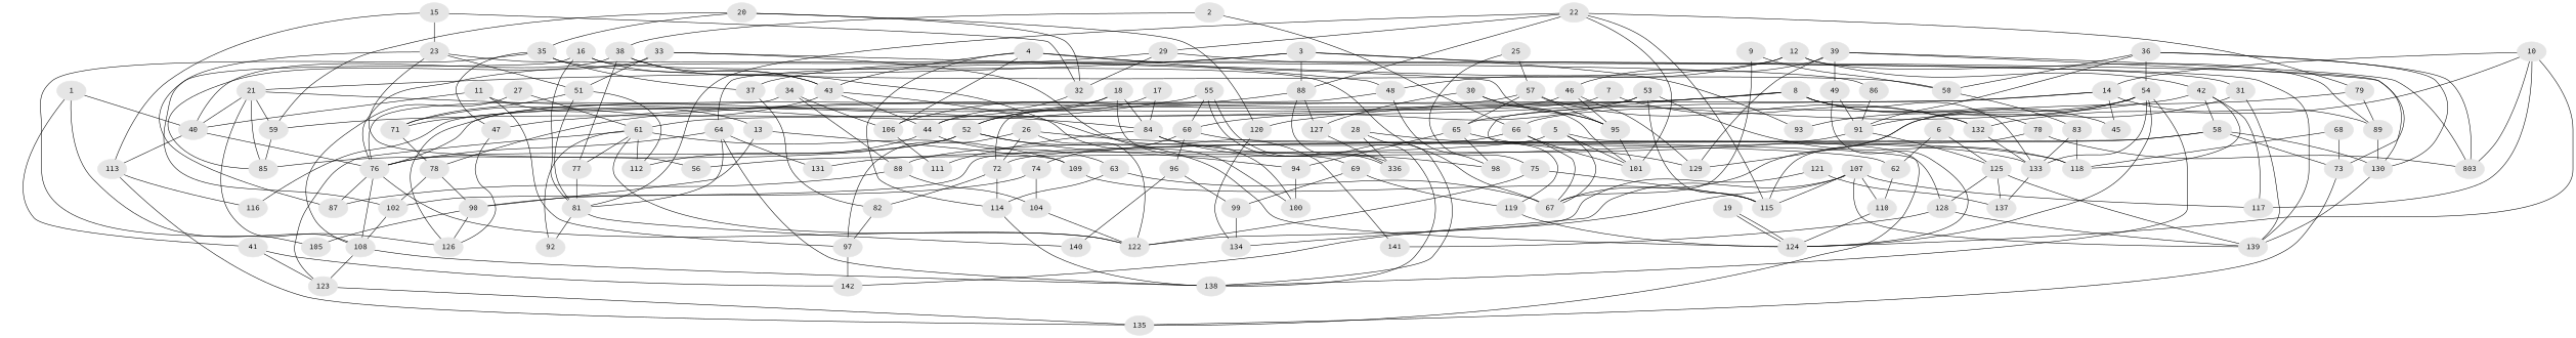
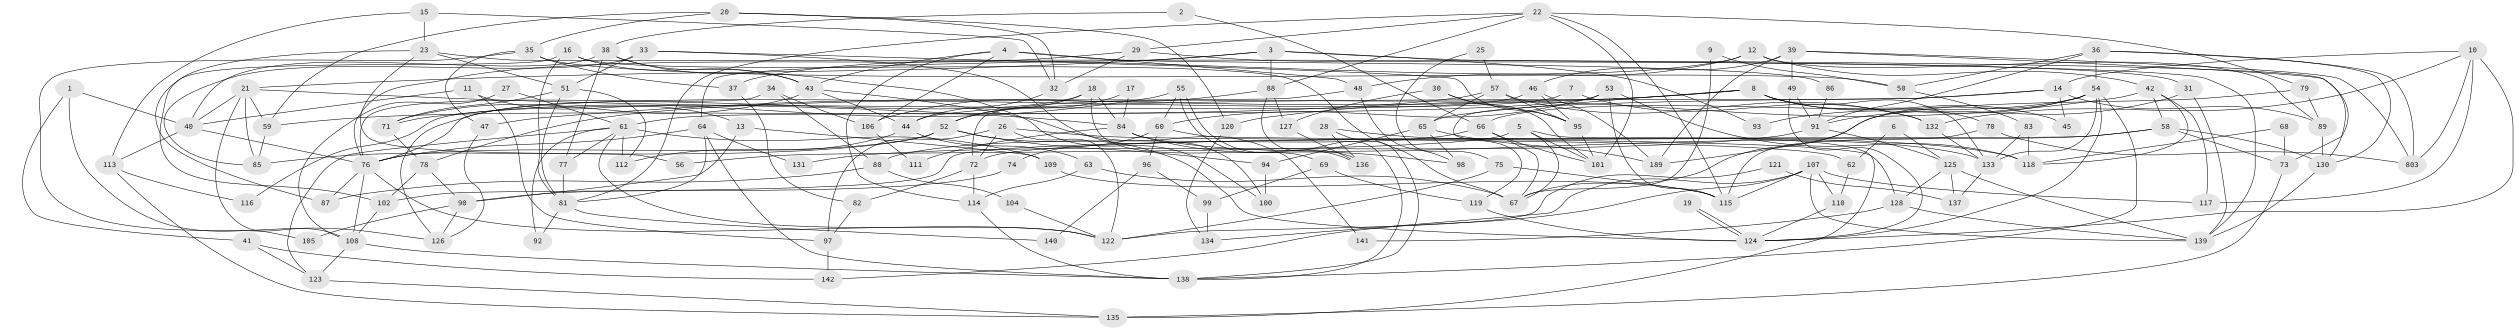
  graph {
    fontname="Source Code Pro"
    node [color=gray90 fontname="Source Code Pro" style=filled]
    edge [fontname="Source Code Pro"]
    1
    40
    41
    126
    76
    113
    123
    142
    2
    38
    66
    43
    100
    77
    67
    101
    80
    3
    21
    64
    88
    93
    139
    84
    59
    85
    108
    81
    138
    131
    106
    127
    4
    48
    86
    114
    44
    71
    141
    72
    98
    91
    111
    5
    56
    135
    6
    62
    125
    110
    128
    137
    7
    132
    87
    122
    133
    8
    45
    47
    65
    70
    78
-   129
+   129 [label=189]
    94
    n66 [label=803]
    115
    90
    102
    9
    50
    83
    10
    14
    117
    124
    89
    119
    11
    13
    97
    109
    12
    37
    42
    82
    120
    118
    58
    130
    105
    63
    112
    15
    23
    32
    51
    116
    16
    92
    140
    17
    52
    18
    69
    99
    19
    20
    35
    134
    22
    29
    79
    31
    25
    57
    75
    95
    26
    27
    61
    28
-   136 [label=336]
+   136
    30
    33
    34
    104
    36
    54
    39
    46
    49
    73
    53
    60
    74
    96
    55
    68
    107
    121
    1 -- 40
    1 -- 41
    1 -- 126
    40 -- 76
    40 -- 113
    41 -- 123
    41 -- 142
    76 -- 108
    76 -- 87
    76 -- 122
    113 -- 135
    113 -- 116
    123 -- 135
    2 -- 38
    2 -- 66
    38 -- 40
    38 -- 43
    38 -- 100
    38 -- 77
    66 -- 67
    66 -- 101
    66 -- 80
    43 -- 44
    43 -- 71
    43 -- 141
    77 -- 81
    80 -- 87
    80 -- 104
    3 -- 21
    3 -- 64
    3 -- 88
    3 -- 93
    3 -- 139
    21 -- 40
    21 -- 84
    21 -- 59
    21 -- 85
    21 -- 108
    64 -- 76
    64 -- 81
    64 -- 138
    64 -- 131
    88 -- 138
    88 -- 106
    88 -- 127
    84 -- 98
    84 -- 111
    84 -- 133
    59 -- 85
    108 -- 123
    108 -- 138
    81 -- 92
    81 -- 140
    106 -- 111
    127 -- 136
    4 -- 43
    4 -- 106
    4 -- 48
    4 -- 86
    4 -- 114
    48 -- 72
    48 -- 98
    86 -- 91
    114 -- 138
    44 -- 63
    44 -- 112
    71 -- 78
    72 -- 114
    72 -- 82
    91 -- 131
    91 -- 125
    5 -- 67
    5 -- 101
    5 -- 56
    5 -- 135
    6 -- 62
    6 -- 125
    62 -- 110
    125 -- 139
    125 -- 128
    125 -- 137
    110 -- 124
    128 -- 139
    128 -- 141
    7 -- 76
    7 -- 132
    132 -- 133
    133 -- 137
    8 -- 133
    8 -- 45
    8 -- 47
    8 -- 65
    8 -- 70
    8 -- 78
    47 -- 126
    65 -- 98
    65 -- 129
    65 -- 94
    70 -- n66
    70 -- 115
    78 -- 90
    78 -- 102
    94 -- 100
    90 -- 126
    90 -- 105
    102 -- 108
    9 -- 67
    9 -- 50
    50 -- 83
    83 -- 133
    83 -- 118
    10 -- 132
    10 -- n66
    10 -- 14
    10 -- 117
    10 -- 124
    14 -- 44
    14 -- 45
    14 -- 89
    14 -- 119
    89 -- 130
    119 -- 124
    11 -- 40
    11 -- 13
    11 -- 97
    13 -- 90
    13 -- 109
    97 -- 142
    109 -- 115
    12 -- 48
    12 -- 89
    12 -- 37
    12 -- 42
    37 -- 82
    42 -- 117
    42 -- 120
    42 -- 118
    42 -- 58
    82 -- 97
    120 -- 134
    58 -- 72
    58 -- 102
    58 -- 130
    58 -- 73
    130 -- 139
    63 -- 67
    63 -- 114
    15 -- 113
    15 -- 23
    15 -- 32
    23 -- 56
    23 -- 102
    23 -- 130
    23 -- 51
    32 -- 44
    51 -- 81
    51 -- 71
    51 -- 112
    16 -- 43
    16 -- 67
    16 -- 81
    16 -- 87
    17 -- 84
    17 -- 52
    52 -- 76
    52 -- 85
    52 -- 94
    52 -- 124
    18 -- 126
    18 -- 84
    18 -- 52
    18 -- 69
    69 -- 119
    69 -- 99
    99 -- 134
    19 -- 124
    19 -- 124
    20 -- 59
    20 -- 120
    20 -- 32
    20 -- 35
    35 -- 47
    35 -- 50
    35 -- 37
    35 -- 105
    22 -- 101
    22 -- 88
    22 -- 81
    22 -- 115
    22 -- 29
    22 -- 79
    29 -- 76
    29 -- 32
    29 -- 31
    79 -- 129
    79 -- 89
    31 -- 139
    31 -- 91
    25 -- 57
    25 -- 75
    57 -- 59
    57 -- 132
    57 -- 65
    57 -- 95
    75 -- 122
    75 -- 115
    95 -- 101
    26 -- 72
    26 -- 62
    26 -- 122
    26 -- 97
    27 -- 108
    27 -- 61
    61 -- 123
    61 -- 77
    61 -- 122
    61 -- 109
    61 -- 112
    61 -- 92
    28 -- 138
    28 -- 118
    28 -- 136
    30 -- 101
    30 -- 127
    30 -- 95
    33 -- 100
    33 -- 85
    33 -- 51
    33 -- 95
    34 -- 76
    34 -- 80
    34 -- 106
    104 -- 122
    36 -- 91
    36 -- n66
    36 -- 50
    36 -- 130
    36 -- 54
    54 -- 66
    54 -- 67
    54 -- 93
    54 -- 138
    54 -- 133
    54 -- 124
    39 -- 129
    39 -- n66
    39 -- 46
    39 -- 49
    39 -- 73
    46 -- 129
    46 -- 116
    46 -- 95
    49 -- 91
    49 -- 124
    73 -- 135
    53 -- 115
    53 -- 118
    53 -- 61
    53 -- 60
    60 -- 128
    60 -- 74
    60 -- 96
    74 -- 90
-   74 -- 104
    96 -- 140
    96 -- 99
    55 -- 71
    55 -- 136
    55 -- 136
    55 -- 60
    68 -- 118
    68 -- 73
    107 -- 142
    107 -- 139
    107 -- 110
    107 -- 115
    107 -- 117
    107 -- 134
    121 -- 137
    121 -- 122
  }
